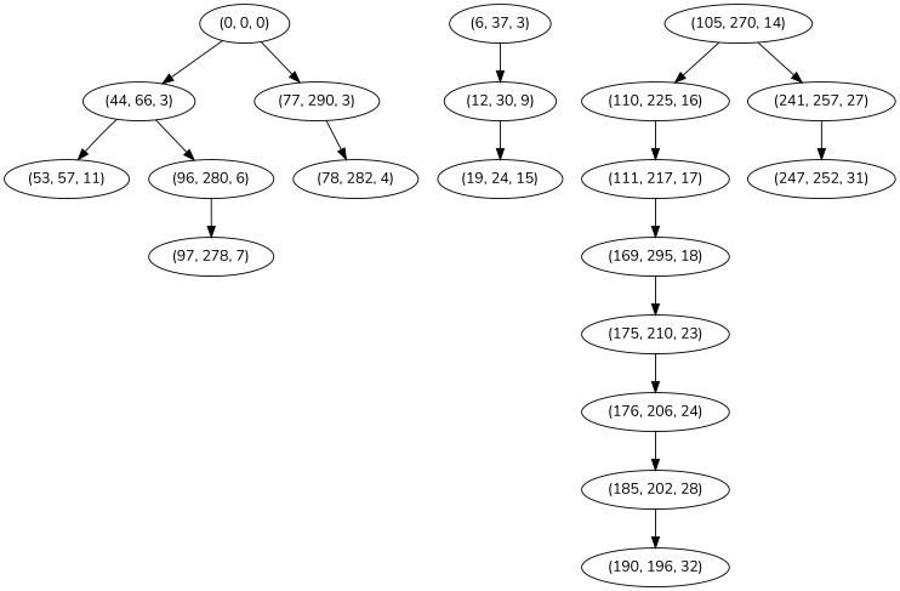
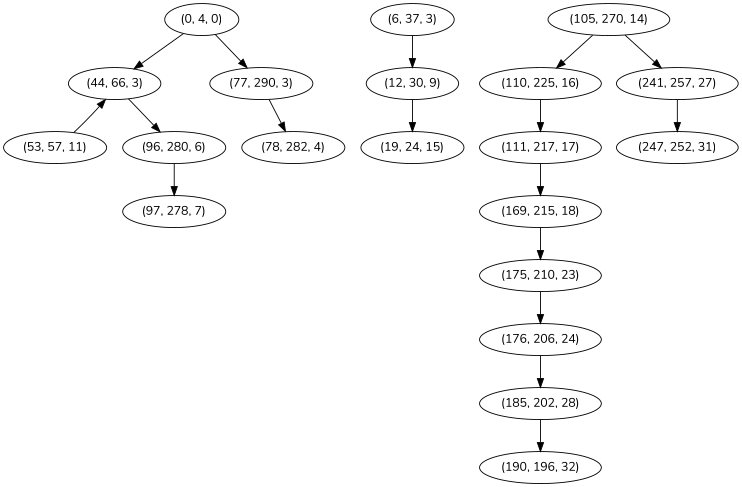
  digraph {
    fontname=Nunito
    node [fontname=Nunito]
    edge [fontname=Nunito]
-   "(0, 0, 0)"
+   "(0, 0, 0)" [label="(0, 4, 0)"]
    "(44, 66, 3)"
    "(77, 290, 3)"
    "(6, 37, 3)"
    "(12, 30, 9)"
    "(53, 57, 11)"
    "(96, 280, 6)"
    "(78, 282, 4)"
    "(19, 24, 15)"
    "(97, 278, 7)"
    "(105, 270, 14)"
    "(110, 225, 16)"
    "(241, 257, 27)"
    "(111, 217, 17)"
    "(247, 252, 31)"
-   "(169, 215, 18)" [label="(169, 295, 18)"]
+   "(169, 215, 18)"
    "(175, 210, 23)"
    "(176, 206, 24)"
    "(185, 202, 28)"
    "(190, 196, 32)"
    "(0, 0, 0)" -> "(44, 66, 3)"
    "(0, 0, 0)" -> "(77, 290, 3)"
-   "(44, 66, 3)" -> "(53, 57, 11)"
+   "(53, 57, 11)" -> "(44, 66, 3)"
    "(44, 66, 3)" -> "(96, 280, 6)"
    "(77, 290, 3)" -> "(78, 282, 4)"
    "(6, 37, 3)" -> "(12, 30, 9)"
    "(12, 30, 9)" -> "(19, 24, 15)"
    "(96, 280, 6)" -> "(97, 278, 7)"
    "(105, 270, 14)" -> "(110, 225, 16)"
    "(105, 270, 14)" -> "(241, 257, 27)"
    "(110, 225, 16)" -> "(111, 217, 17)"
    "(241, 257, 27)" -> "(247, 252, 31)"
    "(111, 217, 17)" -> "(169, 215, 18)"
    "(169, 215, 18)" -> "(175, 210, 23)"
    "(175, 210, 23)" -> "(176, 206, 24)"
    "(176, 206, 24)" -> "(185, 202, 28)"
    "(185, 202, 28)" -> "(190, 196, 32)"
  }
